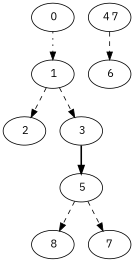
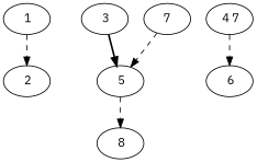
  digraph {
    fontname="IBM Plex Sans"
    node [fontname="IBM Plex Sans"]
    edge [fontname="IBM Plex Sans" style=dashed]
-   " 0"
    " 1"
    " 2"
    " 3"
    " 5"
    " 4 7"
    " 6"
    " 8"
    n9 [label=7]
-   " 0" -> " 1" [style=dotted]
    " 1" -> " 2"
-   " 1" -> " 3"
    " 3" -> " 5" [style=bold]
    " 5" -> " 8"
-   " 5" -> n9
+   n9 -> " 5"
    " 4 7" -> " 6"
  }
